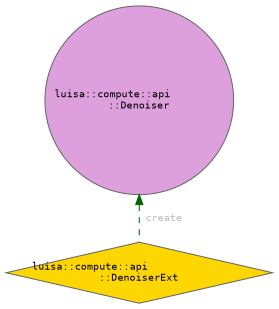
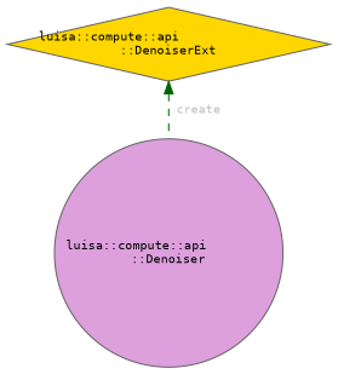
  digraph {
    fontname="DejaVu Sans Mono"
    node [color=gray40 fontname="DejaVu Sans Mono" fontsize=10 style=filled]
    n1 [fillcolor=gold fontcolor=black height=0.2 label="luisa::compute::api\l::DenoiserExt" shape=diamond width=0.4]
    n2 [fillcolor=plum height=0.2 label="luisa::compute::api\l::Denoiser" shape=circle width=0.4]
-   n2 -> n1 [color=darkgreen dir=back fontcolor=grey fontname="DejaVu Sans Mono" fontsize=10 label=" create" labelfontname=Helvetica labelfontsize=10 style=dashed]
+   n1 -> n2 [color=darkgreen dir=back fontcolor=grey fontname="DejaVu Sans Mono" fontsize=10 label=" create" labelfontname=Helvetica labelfontsize=10 style=dashed]
  }
